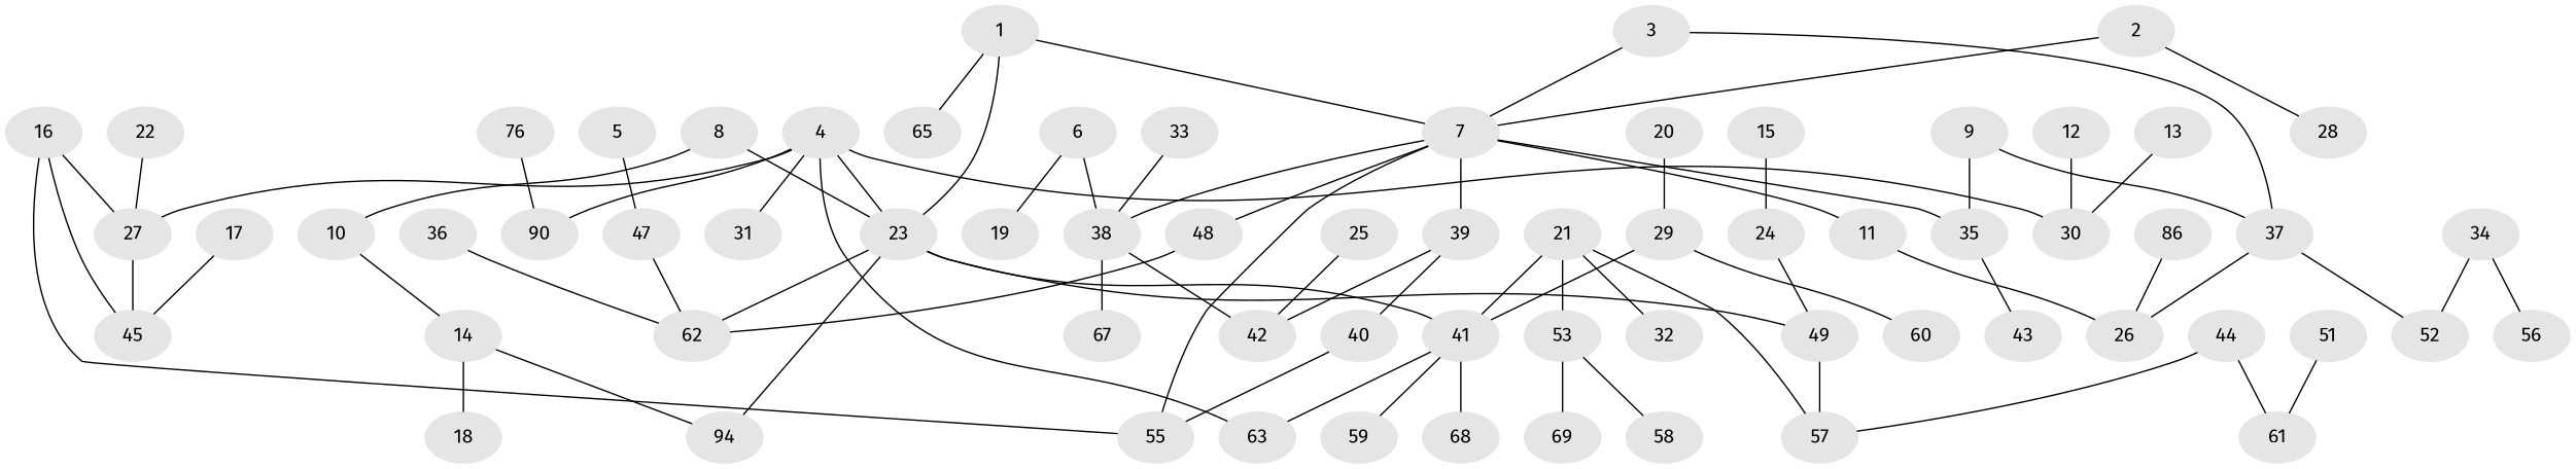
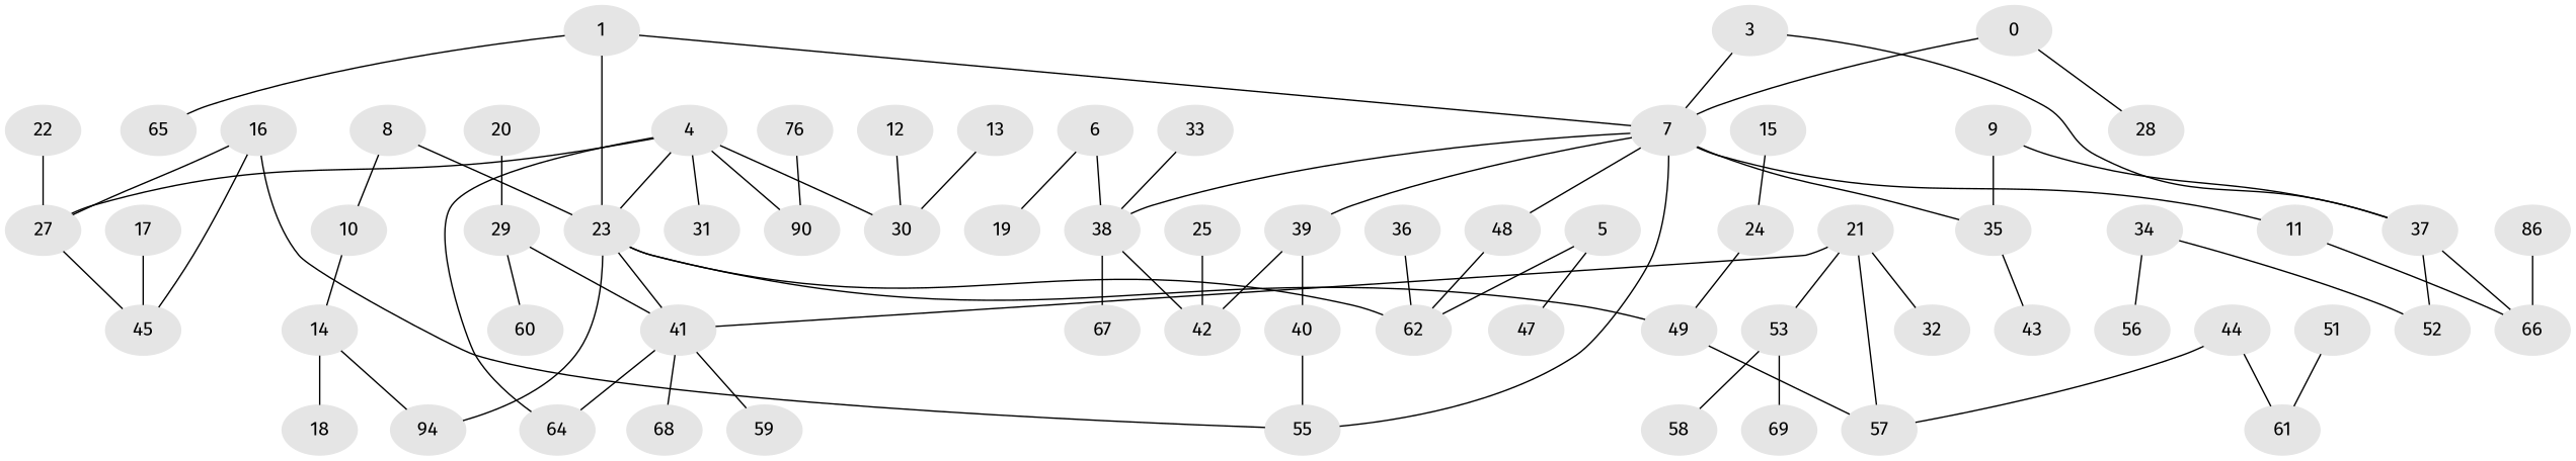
  graph {
    fontname="Fira Sans"
    node [color=gray90 fontname="Fira Sans" style=filled]
    edge [fontname="Fira Sans" weight=1.0]
    1
    7
    23
    65
    38
    11
    35
    39
    48
    55
    62
    n12 [label=94]
    41
    49
-   2
+   2 [label=0]
    28
    3
    37
-   66 [label=26]
+   66
    52
    4
    27
    30
    31
    n25 [label=90]
-   63
+   63 [label=64]
    45
    5
    47
    6
    19
    42
    67
    43
    40
    8
    10
    14
    9
    18
    12
    13
    15
    24
    16
    17
    20
    29
    60
    21
    32
    53
    57
    59
    68
    58
    69
    22
    25
    n60 [label=86]
    33
    34
    56
    36
    44
    61
    n67 [label=76]
    51
    1 -- 7
    1 -- 23
    1 -- 65
    7 -- 38
    7 -- 11
    7 -- 35
    7 -- 39
    7 -- 48
    7 -- 55
    23 -- 62
    23 -- n12
    23 -- 41
    23 -- 49
    38 -- 42
    38 -- 67
    11 -- 66
    35 -- 43
    39 -- 42
    39 -- 40
    48 -- 62
    41 -- 63
    41 -- 59
    41 -- 68
    49 -- 57
    2 -- 7
    2 -- 28
    3 -- 7
    3 -- 37
    37 -- 66
    37 -- 52
    4 -- 23
    4 -- 27
    4 -- 30
    4 -- 31
    4 -- n25
    4 -- 63
    27 -- 45
-   47 -- 62
+   5 -- 62
    5 -- 47
    6 -- 38
    6 -- 19
    40 -- 55
    8 -- 23
    8 -- 10
    10 -- 14
    14 -- n12
    14 -- 18
    9 -- 35
    9 -- 37
    12 -- 30
    13 -- 30
    15 -- 24
    24 -- 49
    16 -- 55
    16 -- 27
    16 -- 45
    17 -- 45
    20 -- 29
    29 -- 41
    29 -- 60
    21 -- 41
    21 -- 32
    21 -- 53
    21 -- 57
    53 -- 58
    53 -- 69
    22 -- 27
    25 -- 42
    n60 -- 66
    33 -- 38
    34 -- 52
    34 -- 56
    36 -- 62
    44 -- 57
    44 -- 61
    n67 -- n25
    51 -- 61
  }
